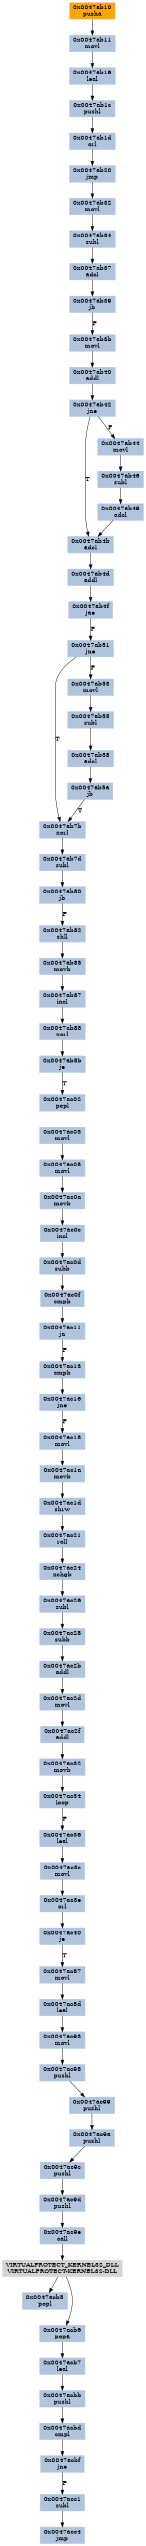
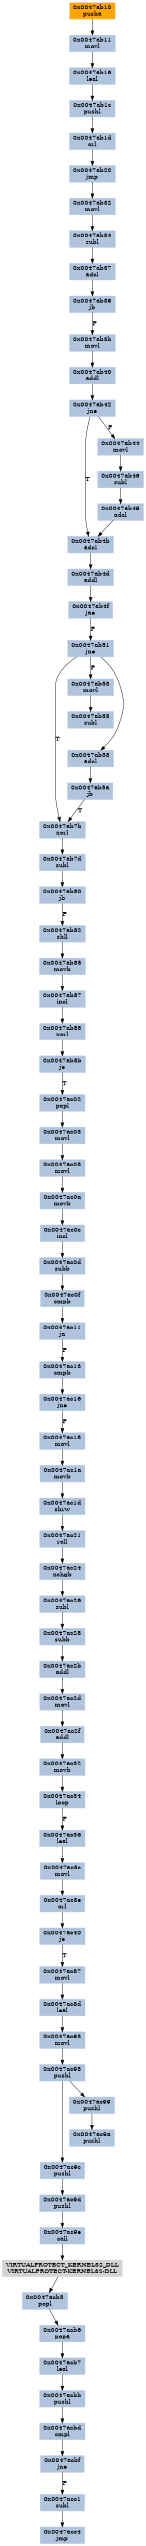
  strict digraph {
    node [color=lightsteelblue fillcolor=lightsteelblue shape=rectangle style=filled]
    edge [color="#000000"]
    n1 [color=lightgrey label="0x0047ab88\nxorl"]
    n2 [label="0x0047ab8b\nje"]
    n3 [label="0x0047ac02\npopl"]
    n4 [label="0x0047ac03\nmovl"]
    n5 [label="0x0047ac9c\npushl"]
    n6 [label="0x0047ac9d\npushl"]
    n7 [label="0x0047ac9e\ncall"]
    n8 [color=lightgrey fillcolor=lightgrey label="VIRTUALPROTECT_KERNEL32_DLL\nVIRTUALPROTECT-KERNEL32-DLL"]
    n9 [label="0x0047acbb\npushl"]
    n10 [label="0x0047acbd\ncmpl"]
    n11 [label="0x0047acbf\njne"]
    n12 [label="0x0047acc1\nsubl"]
    n13 [label="0x0047ab37\nadcl"]
    n14 [label="0x0047ab39\njb"]
    n15 [label="0x0047ab3b\nmovl"]
    n16 [label="0x0047ab40\naddl"]
    n17 [label="0x0047ac21\nroll"]
    n18 [label="0x0047ac24\nxchgb"]
    n19 [label="0x0047ac26\nsubl"]
    n20 [label="0x0047ac28\nsubb"]
    n21 [label="0x0047ab4d\naddl"]
    n22 [label="0x0047ab4f\njae"]
    n23 [label="0x0047ab51\njne"]
    n24 [label="0x0047ab7b\nxorl"]
    n25 [label="0x0047ab53\nmovl"]
    n26 [label="0x0047ab1d\norl"]
    n27 [label="0x0047ab20\njmp"]
    n28 [label="0x0047ab32\nmovl"]
    n29 [label="0x0047ab34\nsubl"]
    n30 [label="0x0047ab49\nadcl"]
    n31 [label="0x0047ab4b\nadcl"]
    n32 [label="0x0047ac32\nmovb"]
    n33 [label="0x0047ac34\nloop"]
    n34 [label="0x0047ac36\nleal"]
    n35 [label="0x0047ac3c\nmovl"]
    n36 [label="0x0047ab7d\nsubl"]
    n37 [label="0x0047ab80\njb"]
    n38 [label="0x0047ab82\nshll"]
    n39 [label="0x0047ab85\nmovb"]
    n40 [label="0x0047ab87\nincl"]
    n41 [label="0x0047ac16\njne"]
    n42 [label="0x0047ac18\nmovl"]
    n43 [label="0x0047ac1a\nmovb"]
    n44 [label="0x0047ac1d\nshrw"]
    n45 [label="0x0047ac0c\nincl"]
    n46 [label="0x0047ac0d\nsubb"]
    n47 [label="0x0047ac0f\ncmpb"]
    n48 [label="0x0047ac11\nja"]
    n49 [label="0x0047ac05\nmovl"]
    n50 [label="0x0047ac3e\norl"]
    n51 [label="0x0047ac40\nje"]
    n52 [label="0x0047ac87\nmovl"]
    n53 [label="0x0047ac13\ncmpb"]
    n54 [label="0x0047ac2b\naddl"]
    n55 [color=lightgrey label="0x0047ac2d\nmovl"]
    n56 [label="0x0047ab58\nadcl"]
    n57 [label="0x0047ab5a\njb"]
    n58 [label="0x0047acc4\njmp"]
    n59 [label="0x0047ab55\nsubl"]
    n60 [label="0x0047ab42\njne"]
    n61 [label="0x0047ab44\nmovl"]
    n62 [label="0x0047ab1c\npushl"]
    n63 [label="0x0047ac2f\naddl"]
    n64 [label="0x0047acb7\nleal"]
    n65 [label="0x0047ac8d\nleal"]
    n66 [label="0x0047ac93\nmovl"]
    n67 [label="0x0047ac98\npushl"]
    n68 [label="0x0047ac99\npushl"]
    n69 [label="0x0047ab46\nsubl"]
    n70 [label="0x0047ac9a\npushl"]
    n71 [label="0x0047acb5\npopl"]
    n72 [label="0x0047acb6\npopa"]
    n73 [label="0x0047ab11\nmovl"]
    n74 [label="0x0047ab16\nleal"]
    n75 [label="0x0047ac0a\nmovb"]
    n76 [color=lightgrey fillcolor=orange label="0x0047ab10\npusha"]
    n1 -> n2
    n2 -> n3 [label=T]
+   n3 -> n4
    n4 -> n49
    n5 -> n6
    n6 -> n7
    n7 -> n8
    n8 -> n71
    n9 -> n10
    n10 -> n11
    n11 -> n12 [label=F]
    n12 -> n58
    n13 -> n14
    n14 -> n15 [label=F]
    n15 -> n16
    n16 -> n60
    n17 -> n18
    n18 -> n19
    n19 -> n20
    n20 -> n54
    n21 -> n22
    n22 -> n23 [label=F]
    n23 -> n24 [label=T]
    n23 -> n25 [label=F]
    n24 -> n36
    n25 -> n59
    n26 -> n27
    n27 -> n28
    n28 -> n29
    n29 -> n13
    n30 -> n31
    n31 -> n21
    n32 -> n33
    n33 -> n34 [label=F]
    n34 -> n35
    n35 -> n50
    n36 -> n37
    n37 -> n38 [label=F]
    n38 -> n39
    n39 -> n40
    n40 -> n1
    n41 -> n42 [label=F]
    n42 -> n43
    n43 -> n44
    n44 -> n17
    n45 -> n46
    n46 -> n47
    n47 -> n48
    n48 -> n53 [label=F]
    n49 -> n75
    n50 -> n51
    n51 -> n52 [label=T]
    n52 -> n65
    n53 -> n41
    n54 -> n55
    n55 -> n63
    n56 -> n57
    n57 -> n24 [label=T]
-   n59 -> n56
+   n23 -> n56
    n60 -> n31 [label=T]
    n60 -> n61 [label=F]
    n61 -> n69
    n62 -> n26
    n63 -> n32
    n64 -> n9
    n65 -> n66
    n66 -> n67
    n67 -> n68
    n68 -> n70
    n69 -> n30
-   n70 -> n5
-   n8 -> n72
+   n67 -> n5
+   n71 -> n72
    n72 -> n64
    n73 -> n74
    n74 -> n62
    n75 -> n45
    n76 -> n73
  }
